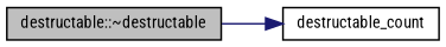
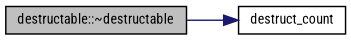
  digraph {
    rankdir=LR
    fontname="Roboto Condensed"
    node [color=black fontname="Roboto Condensed" fontsize=10 shape=record style=filled]
    n1 [fillcolor=grey75 fontcolor=black height=0.2 label="destructable::~destructable" width=0.4]
-   n2 [fillcolor=white height=0.2 label=destructable_count width=0.4]
+   n2 [fillcolor=white height=0.2 label=destruct_count width=0.4]
    n1 -> n2 [color=midnightblue fontname="Roboto Condensed" fontsize=10 labelfontname=Helvetica labelfontsize=10 style=solid]
  }
